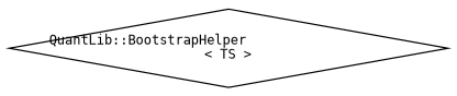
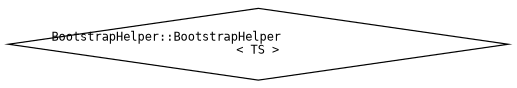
  digraph {
    rankdir=LR
    fontname="DejaVu Sans Mono"
-   n1 [color=black fillcolor=white fontname="DejaVu Sans Mono" fontsize=10 height=0.2 label="QuantLib::BootstrapHelper\l\< TS \>" shape=diamond style=filled width=0.4]
+   n1 [color=black fillcolor=white fontname="DejaVu Sans Mono" fontsize=10 height=0.2 label="BootstrapHelper::BootstrapHelper\l\< TS \>" shape=diamond style=filled width=0.4]
  }
